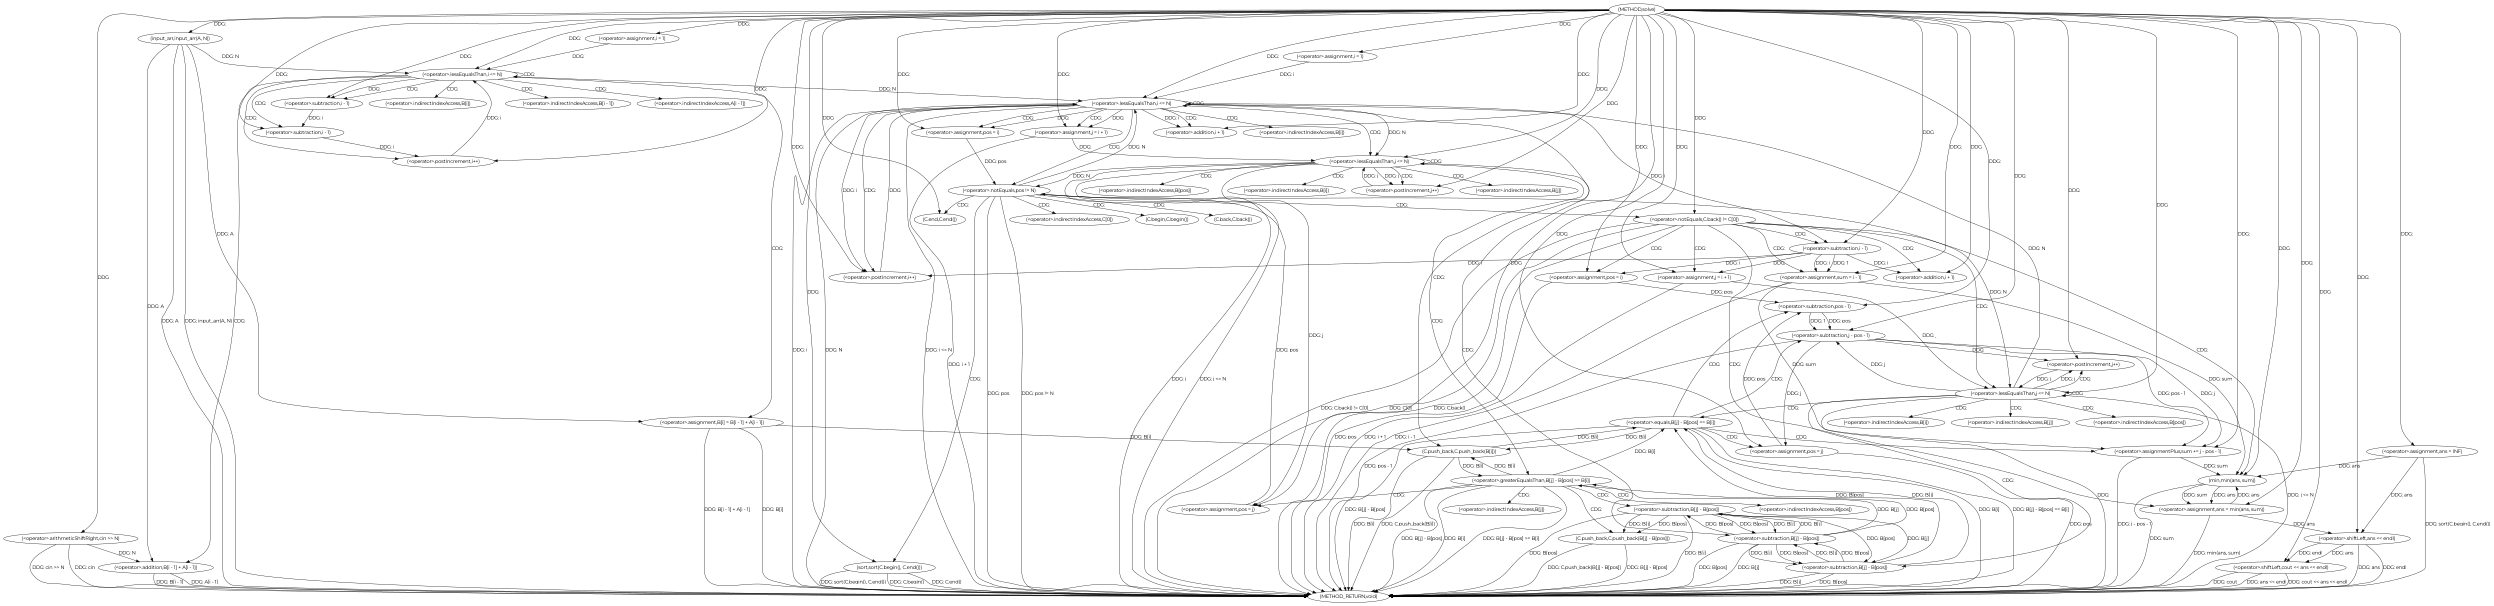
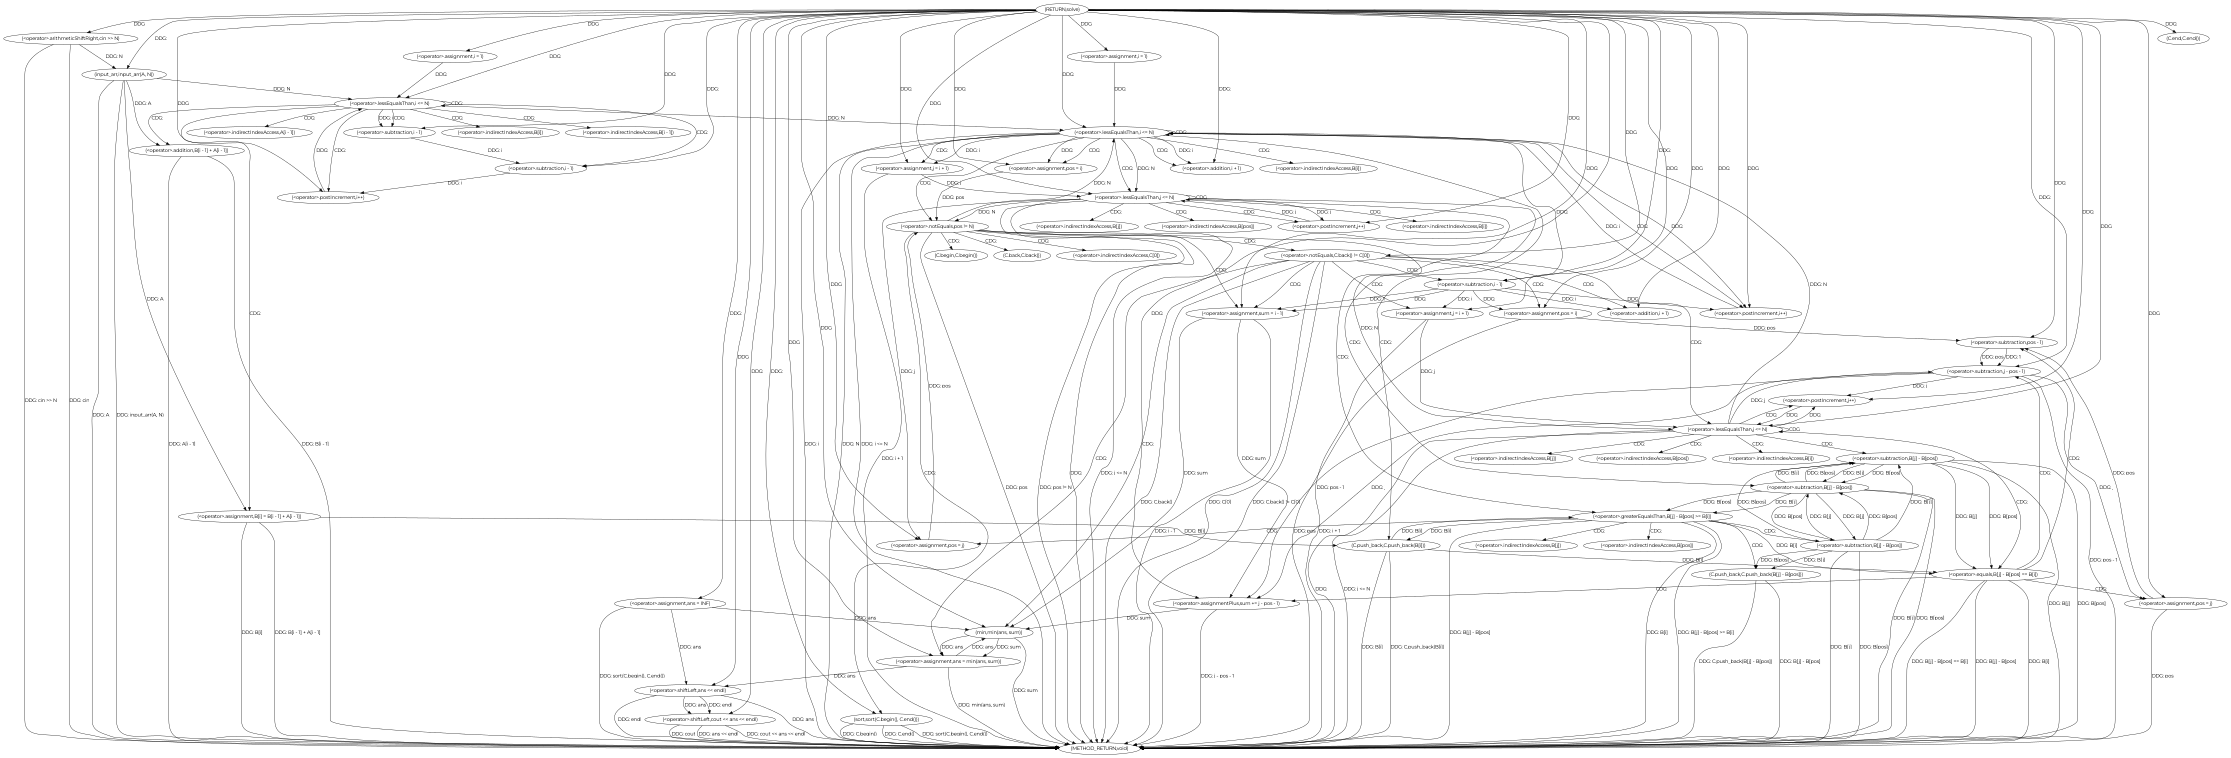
  digraph {
    fontname=Montserrat
    node [fontname=Montserrat]
    edge [fontname=Montserrat]
-   n1 [label="(METHOD,solve)"]
+   n1 [label="(RETURN,solve)"]
    n2 [label="(<operator>.arithmeticShiftRight,cin >> N)"]
    n3 [label="(input_arr,input_arr(A, N))"]
    n4 [label="(<operator>.assignment,ans = INF)"]
    n5 [label="(<operator>.shiftLeft,cout << ans << endl)"]
    n6 [label="(<operator>.assignment,i = 1)"]
    n7 [label="(<operator>.lessEqualsThan,i <= N)"]
    n8 [label="(<operator>.postIncrement,i++)"]
    n9 [label="(<operator>.assignment,i = 1)"]
    n10 [label="(<operator>.lessEqualsThan,i <= N)"]
    n11 [label="(<operator>.postIncrement,i++)"]
    n12 [label="(<operator>.assignment,pos = i)"]
    n13 [label="(sort,sort(C.begin(), C.end()))"]
    n14 [label="(<operator>.assignment,sum = i - 1)"]
    n15 [label="(<operator>.assignment,pos = i)"]
    n16 [label="(<operator>.assignment,ans = min(ans, sum))"]
    n17 [label="(<operator>.shiftLeft,ans << endl)"]
    n18 [label="(<operator>.assignment,j = i + 1)"]
    n19 [label="(<operator>.lessEqualsThan,j <= N)"]
    n20 [label="(<operator>.postIncrement,j++)"]
    n21 [label="(<operator>.notEquals,C.back() != C[0])"]
    n22 [label="(<operator>.assignment,j = i + 1)"]
    n23 [label="(<operator>.lessEqualsThan,j <= N)"]
    n24 [label="(<operator>.postIncrement,j++)"]
    n25 [label="(<operator>.subtraction,i - 1)"]
    n26 [label="(min,min(ans, sum))"]
    n27 [label="(<operator>.addition,i + 1)"]
    n28 [label="(<operator>.addition,i + 1)"]
    n29 [label="(<operator>.subtraction,i - 1)"]
    n30 [label="(<operator>.subtraction,i - 1)"]
    n31 [label="(<operator>.assignment,pos = j)"]
    n32 [label="(<operator>.assignmentPlus,sum += j - pos - 1)"]
    n33 [label="(<operator>.assignment,pos = j)"]
    n34 [label="(<operator>.subtraction,j - pos - 1)"]
    n35 [label="(<operator>.subtraction,pos - 1)"]
    n36 [label="(C.end,C.end())"]
    n37 [label="(METHOD_RETURN,void)"]
    n38 [label="(<operator>.assignment,B[i] = B[i - 1] + A[i - 1])"]
    n39 [label="(<operator>.addition,B[i - 1] + A[i - 1])"]
    n40 [label="(<operator>.indirectIndexAccess,B[i])"]
    n41 [label="(<operator>.indirectIndexAccess,B[i - 1])"]
    n42 [label="(<operator>.indirectIndexAccess,A[i - 1])"]
    n43 [label="(<operator>.notEquals,pos != N)"]
    n44 [label="(C.push_back,C.push_back(B[i]))"]
    n45 [label="(<operator>.indirectIndexAccess,B[i])"]
    n46 [label="(<operator>.greaterEqualsThan,B[j] - B[pos] >= B[i])"]
    n47 [label="(<operator>.subtraction,B[j] - B[pos])"]
    n48 [label="(<operator>.indirectIndexAccess,B[i])"]
    n49 [label="(<operator>.indirectIndexAccess,B[j])"]
    n50 [label="(<operator>.indirectIndexAccess,B[pos])"]
    n51 [label="(C.begin,C.begin())"]
    n52 [label="(C.back,C.back())"]
    n53 [label="(<operator>.indirectIndexAccess,C[0])"]
    n54 [label="(<operator>.equals,B[j] - B[pos] == B[i])"]
    n55 [label="(<operator>.subtraction,B[j] - B[pos])"]
    n56 [label="(<operator>.indirectIndexAccess,B[i])"]
    n57 [label="(<operator>.indirectIndexAccess,B[j])"]
    n58 [label="(<operator>.indirectIndexAccess,B[pos])"]
    n59 [label="(C.push_back,C.push_back(B[j] - B[pos]))"]
    n60 [label="(<operator>.subtraction,B[j] - B[pos])"]
    n61 [label="(<operator>.indirectIndexAccess,B[j])"]
    n62 [label="(<operator>.indirectIndexAccess,B[pos])"]
    n1 -> n2 [label="DDG: "]
    n1 -> n3 [label="DDG: "]
    n1 -> n4 [label="DDG: "]
    n1 -> n5 [label="DDG: "]
    n1 -> n6 [label="DDG: "]
    n1 -> n7 [label="DDG: "]
    n1 -> n8 [label="DDG: "]
    n1 -> n9 [label="DDG: "]
    n1 -> n10 [label="DDG: "]
    n1 -> n11 [label="DDG: "]
    n1 -> n12 [label="DDG: "]
    n1 -> n13 [label="DDG: "]
    n1 -> n14 [label="DDG: "]
    n1 -> n15 [label="DDG: "]
    n1 -> n16 [label="DDG: "]
    n1 -> n17 [label="DDG: "]
    n1 -> n18 [label="DDG: "]
    n1 -> n19 [label="DDG: "]
    n1 -> n20 [label="DDG: "]
    n1 -> n21 [label="DDG: "]
    n1 -> n22 [label="DDG: "]
    n1 -> n23 [label="DDG: "]
    n1 -> n24 [label="DDG: "]
    n1 -> n25 [label="DDG: "]
    n1 -> n26 [label="DDG: "]
    n1 -> n27 [label="DDG: "]
    n1 -> n28 [label="DDG: "]
    n1 -> n29 [label="DDG: "]
    n1 -> n30 [label="DDG: "]
    n1 -> n31 [label="DDG: "]
    n1 -> n32 [label="DDG: "]
    n1 -> n33 [label="DDG: "]
    n1 -> n34 [label="DDG: "]
    n1 -> n35 [label="DDG: "]
    n1 -> n36 [label="DDG: "]
-   n2 -> n39 [label="DDG: N"]
+   n2 -> n3 [label="DDG: N"]
    n2 -> n37 [label="DDG: cin >> N"]
    n2 -> n37 [label="DDG: cin"]
    n3 -> n7 [label="DDG: N"]
    n3 -> n37 [label="DDG: A"]
    n3 -> n37 [label="DDG: input_arr(A, N)"]
    n3 -> n38 [label="DDG: A"]
    n3 -> n39 [label="DDG: A"]
    n4 -> n17 [label="DDG: ans"]
    n4 -> n26 [label="DDG: ans"]
    n4 -> n37 [label="DDG: sort(C.begin(), C.end())"]
    n5 -> n37 [label="DDG: ans << endl"]
    n5 -> n37 [label="DDG: cout << ans << endl"]
    n5 -> n37 [label="DDG: cout"]
    n6 -> n7 [label="DDG: i"]
    n7 -> n7 [label="CDG: "]
    n7 -> n8 [label="CDG: "]
    n7 -> n10 [label="DDG: N"]
    n7 -> n29 [label="DDG: i"]
    n7 -> n29 [label="CDG: "]
    n7 -> n30 [label="CDG: "]
    n7 -> n38 [label="CDG: "]
    n7 -> n39 [label="CDG: "]
    n7 -> n40 [label="CDG: "]
    n7 -> n41 [label="CDG: "]
    n7 -> n42 [label="CDG: "]
    n8 -> n7 [label="DDG: i"]
    n9 -> n10 [label="DDG: i"]
    n10 -> n10 [label="CDG: "]
    n10 -> n11 [label="DDG: i"]
    n10 -> n11 [label="CDG: "]
    n10 -> n12 [label="DDG: i"]
    n10 -> n12 [label="CDG: "]
    n10 -> n18 [label="DDG: i"]
    n10 -> n18 [label="CDG: "]
    n10 -> n19 [label="DDG: N"]
    n10 -> n19 [label="CDG: "]
    n10 -> n25 [label="DDG: i"]
    n10 -> n27 [label="DDG: i"]
    n10 -> n27 [label="CDG: "]
    n10 -> n37 [label="DDG: i"]
    n10 -> n37 [label="DDG: N"]
    n10 -> n37 [label="DDG: i <= N"]
    n10 -> n43 [label="CDG: "]
    n10 -> n44 [label="CDG: "]
    n10 -> n45 [label="CDG: "]
    n11 -> n10 [label="DDG: i"]
    n12 -> n43 [label="DDG: pos"]
    n13 -> n37 [label="DDG: C.begin()"]
    n13 -> n37 [label="DDG: C.end()"]
    n13 -> n37 [label="DDG: sort(C.begin(), C.end())"]
    n14 -> n26 [label="DDG: sum"]
    n14 -> n32 [label="DDG: sum"]
    n14 -> n37 [label="DDG: i - 1"]
    n15 -> n35 [label="DDG: pos"]
    n15 -> n37 [label="DDG: pos"]
    n16 -> n17 [label="DDG: ans"]
    n16 -> n26 [label="DDG: ans"]
    n16 -> n37 [label="DDG: min(ans, sum)"]
    n17 -> n5 [label="DDG: ans"]
    n17 -> n5 [label="DDG: endl"]
    n17 -> n37 [label="DDG: ans"]
    n17 -> n37 [label="DDG: endl"]
    n18 -> n19 [label="DDG: j"]
    n18 -> n37 [label="DDG: i + 1"]
    n19 -> n19 [label="CDG: "]
    n19 -> n20 [label="DDG: j"]
    n19 -> n20 [label="CDG: "]
    n19 -> n31 [label="DDG: j"]
    n19 -> n37 [label="DDG: j"]
    n19 -> n37 [label="DDG: j <= N"]
    n19 -> n43 [label="DDG: N"]
    n19 -> n46 [label="CDG: "]
    n19 -> n47 [label="CDG: "]
    n19 -> n48 [label="CDG: "]
    n19 -> n49 [label="CDG: "]
    n19 -> n50 [label="CDG: "]
    n20 -> n19 [label="DDG: j"]
    n21 -> n14 [label="CDG: "]
    n21 -> n15 [label="CDG: "]
    n21 -> n16 [label="CDG: "]
    n21 -> n22 [label="CDG: "]
    n21 -> n23 [label="CDG: "]
    n21 -> n25 [label="CDG: "]
    n21 -> n26 [label="CDG: "]
    n21 -> n28 [label="CDG: "]
    n21 -> n37 [label="DDG: C.back()"]
    n21 -> n37 [label="DDG: C[0]"]
    n21 -> n37 [label="DDG: C.back() != C[0]"]
    n22 -> n23 [label="DDG: j"]
    n22 -> n37 [label="DDG: i + 1"]
    n23 -> n10 [label="DDG: N"]
    n23 -> n23 [label="CDG: "]
    n23 -> n24 [label="DDG: j"]
    n23 -> n24 [label="CDG: "]
    n23 -> n34 [label="DDG: j"]
    n23 -> n37 [label="DDG: j"]
    n23 -> n37 [label="DDG: j <= N"]
    n23 -> n54 [label="CDG: "]
    n23 -> n55 [label="CDG: "]
    n23 -> n56 [label="CDG: "]
    n23 -> n57 [label="CDG: "]
    n23 -> n58 [label="CDG: "]
    n24 -> n23 [label="DDG: j"]
    n25 -> n11 [label="DDG: i"]
    n25 -> n14 [label="DDG: 1"]
    n25 -> n14 [label="DDG: i"]
    n25 -> n15 [label="DDG: i"]
    n25 -> n22 [label="DDG: i"]
    n25 -> n28 [label="DDG: i"]
    n26 -> n16 [label="DDG: sum"]
    n26 -> n16 [label="DDG: ans"]
    n26 -> n37 [label="DDG: sum"]
    n29 -> n30 [label="DDG: i"]
    n30 -> n8 [label="DDG: i"]
    n31 -> n43 [label="DDG: pos"]
    n32 -> n26 [label="DDG: sum"]
    n32 -> n37 [label="DDG: j - pos - 1"]
    n33 -> n35 [label="DDG: pos"]
    n33 -> n37 [label="DDG: pos"]
    n34 -> n24 [label="DDG: j"]
    n34 -> n32 [label="DDG: j"]
    n34 -> n32 [label="DDG: pos - 1"]
    n34 -> n33 [label="DDG: j"]
    n34 -> n37 [label="DDG: pos - 1"]
    n35 -> n34 [label="DDG: pos"]
    n35 -> n34 [label="DDG: 1"]
    n38 -> n37 [label="DDG: B[i]"]
    n38 -> n37 [label="DDG: B[i - 1] + A[i - 1]"]
    n38 -> n44 [label="DDG: B[i]"]
    n39 -> n37 [label="DDG: B[i - 1]"]
    n39 -> n37 [label="DDG: A[i - 1]"]
    n43 -> n10 [label="DDG: N"]
    n43 -> n13 [label="CDG: "]
    n43 -> n21 [label="CDG: "]
    n43 -> n23 [label="DDG: N"]
-   n43 -> n36 [label="CDG: "]
+   n43 -> n14 [label="CDG: "]
    n43 -> n37 [label="DDG: pos"]
    n43 -> n37 [label="DDG: pos != N"]
    n43 -> n51 [label="CDG: "]
    n43 -> n52 [label="CDG: "]
    n43 -> n53 [label="CDG: "]
    n44 -> n37 [label="DDG: B[i]"]
    n44 -> n37 [label="DDG: C.push_back(B[i])"]
    n44 -> n46 [label="DDG: B[i]"]
    n44 -> n54 [label="DDG: B[i]"]
    n46 -> n31 [label="CDG: "]
    n46 -> n37 [label="DDG: B[j] - B[pos]"]
    n46 -> n37 [label="DDG: B[i]"]
    n46 -> n37 [label="DDG: B[j] - B[pos] >= B[i]"]
    n46 -> n44 [label="DDG: B[i]"]
    n46 -> n54 [label="DDG: B[i]"]
    n46 -> n59 [label="CDG: "]
    n46 -> n60 [label="CDG: "]
    n46 -> n61 [label="CDG: "]
    n46 -> n62 [label="CDG: "]
    n47 -> n37 [label="DDG: B[j]"]
    n47 -> n37 [label="DDG: B[pos]"]
    n47 -> n46 [label="DDG: B[j]"]
    n47 -> n46 [label="DDG: B[pos]"]
    n47 -> n55 [label="DDG: B[j]"]
    n47 -> n55 [label="DDG: B[pos]"]
    n47 -> n60 [label="DDG: B[j]"]
    n47 -> n60 [label="DDG: B[pos]"]
    n54 -> n32 [label="CDG: "]
    n54 -> n33 [label="CDG: "]
    n54 -> n34 [label="CDG: "]
    n54 -> n35 [label="CDG: "]
    n54 -> n37 [label="DDG: B[j] - B[pos]"]
    n54 -> n37 [label="DDG: B[i]"]
    n54 -> n37 [label="DDG: B[j] - B[pos] == B[i]"]
-   n54 -> n44 [label="DDG: B[i]"]
    n55 -> n37 [label="DDG: B[j]"]
    n55 -> n37 [label="DDG: B[pos]"]
    n55 -> n47 [label="DDG: B[j]"]
    n55 -> n47 [label="DDG: B[pos]"]
    n55 -> n54 [label="DDG: B[j]"]
    n55 -> n54 [label="DDG: B[pos]"]
    n59 -> n37 [label="DDG: B[j] - B[pos]"]
    n59 -> n37 [label="DDG: C.push_back(B[j] - B[pos])"]
    n60 -> n37 [label="DDG: B[j]"]
    n60 -> n37 [label="DDG: B[pos]"]
    n60 -> n47 [label="DDG: B[j]"]
    n60 -> n47 [label="DDG: B[pos]"]
    n60 -> n55 [label="DDG: B[j]"]
    n60 -> n55 [label="DDG: B[pos]"]
    n60 -> n59 [label="DDG: B[j]"]
    n60 -> n59 [label="DDG: B[pos]"]
  }
